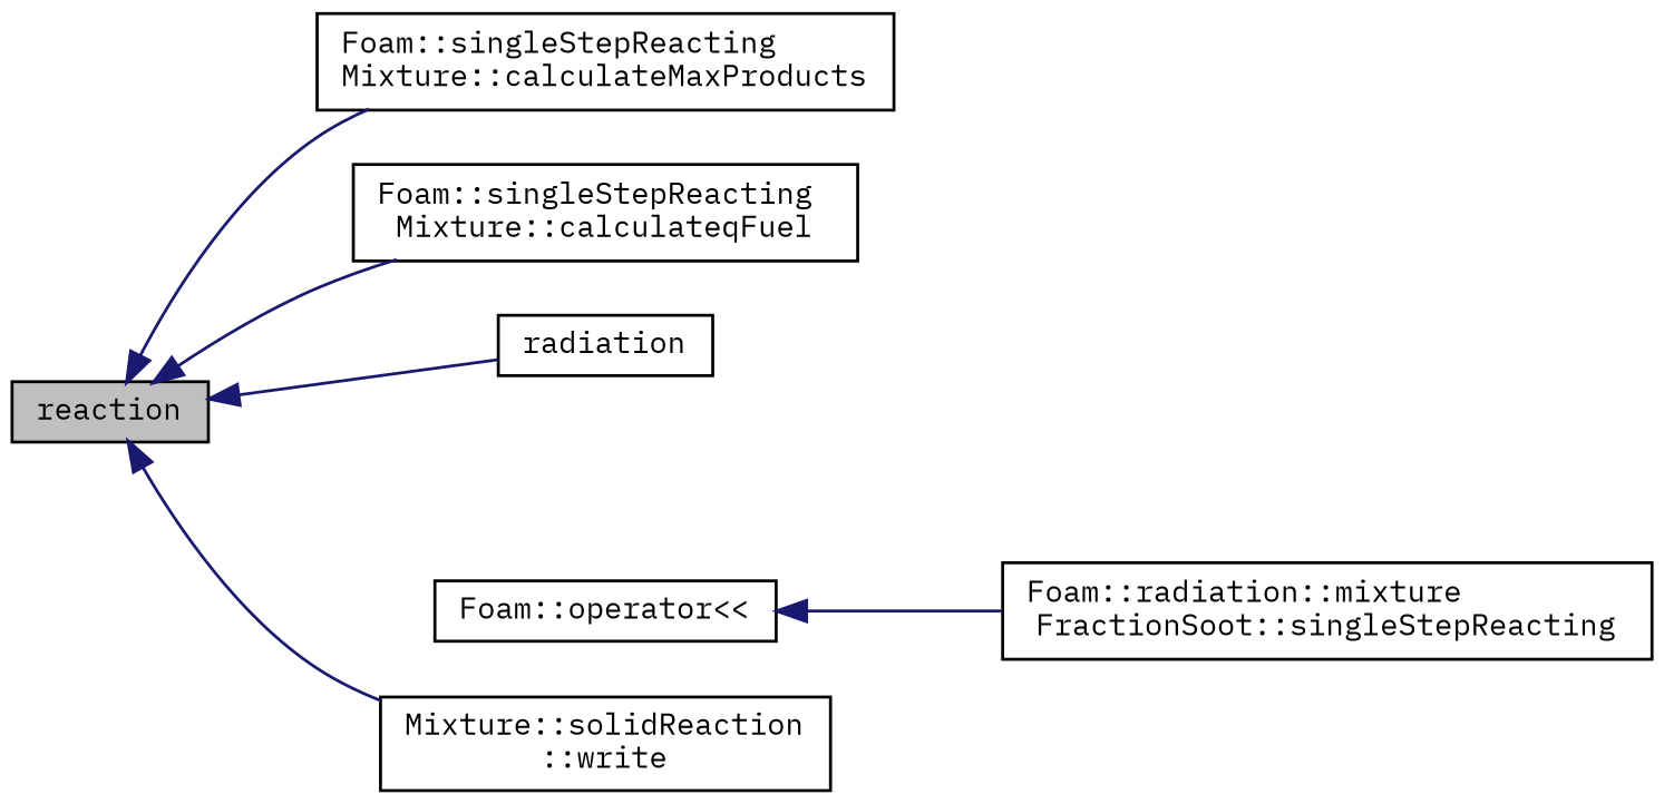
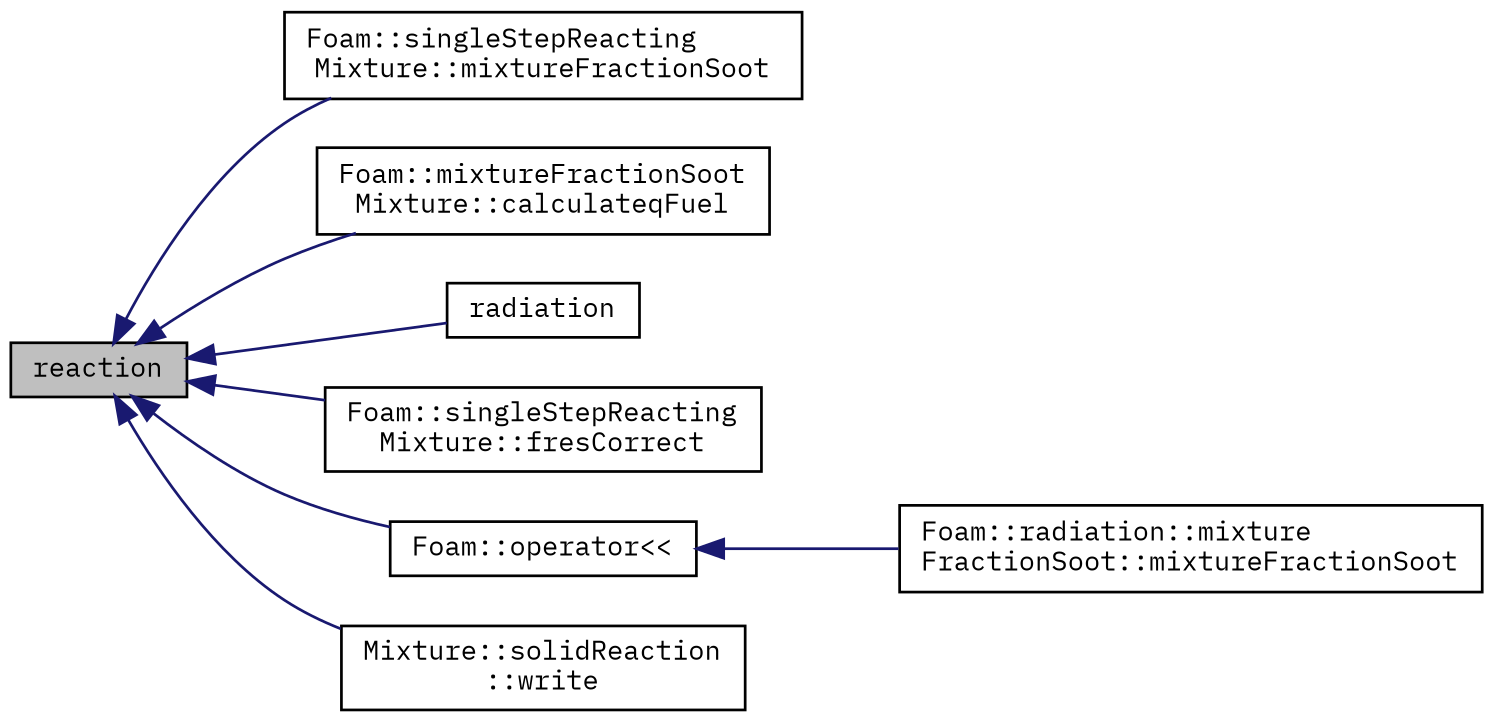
  digraph {
    fontname="IBM Plex Mono"
    rankdir=LR
    node [color=black fontname="IBM Plex Mono" fontsize=10 shape=record]
    edge [color=midnightblue dir=back fontname="IBM Plex Mono" fontsize=10 labelfontname=FreeSans labelfontsize=10 style=solid]
    n1 [fillcolor=grey75 fontcolor=black height=0.2 label=reaction style=filled width=0.4]
-   n2 [height=0.2 label="Foam::singleStepReacting\lMixture::calculateMaxProducts" width=0.4]
-   n3 [height=0.2 label="Foam::singleStepReacting\lMixture::calculateqFuel" width=0.4]
+   n2 [height=0.2 label="Foam::singleStepReacting\lMixture::mixtureFractionSoot" width=0.4]
+   n3 [height=0.2 label="Foam::mixtureFractionSoot\lMixture::calculateqFuel" width=0.4]
    n4 [height=0.2 label=radiation width=0.4]
+   n5 [height=0.2 label="Foam::singleStepReacting\lMixture::fresCorrect" width=0.4]
    n6 [height=0.2 label="Foam::operator\<\<" width=0.4]
    n7 [height=0.2 label="Mixture::solidReaction\l::write" width=0.4]
-   n8 [height=0.2 label="Foam::radiation::mixture\lFractionSoot::singleStepReacting" width=0.4]
+   n8 [height=0.2 label="Foam::radiation::mixture\lFractionSoot::mixtureFractionSoot" width=0.4]
    n1 -> n2
    n1 -> n3
    n1 -> n4
+   n1 -> n5
+   n1 -> n6
    n1 -> n7
    n6 -> n8
  }
